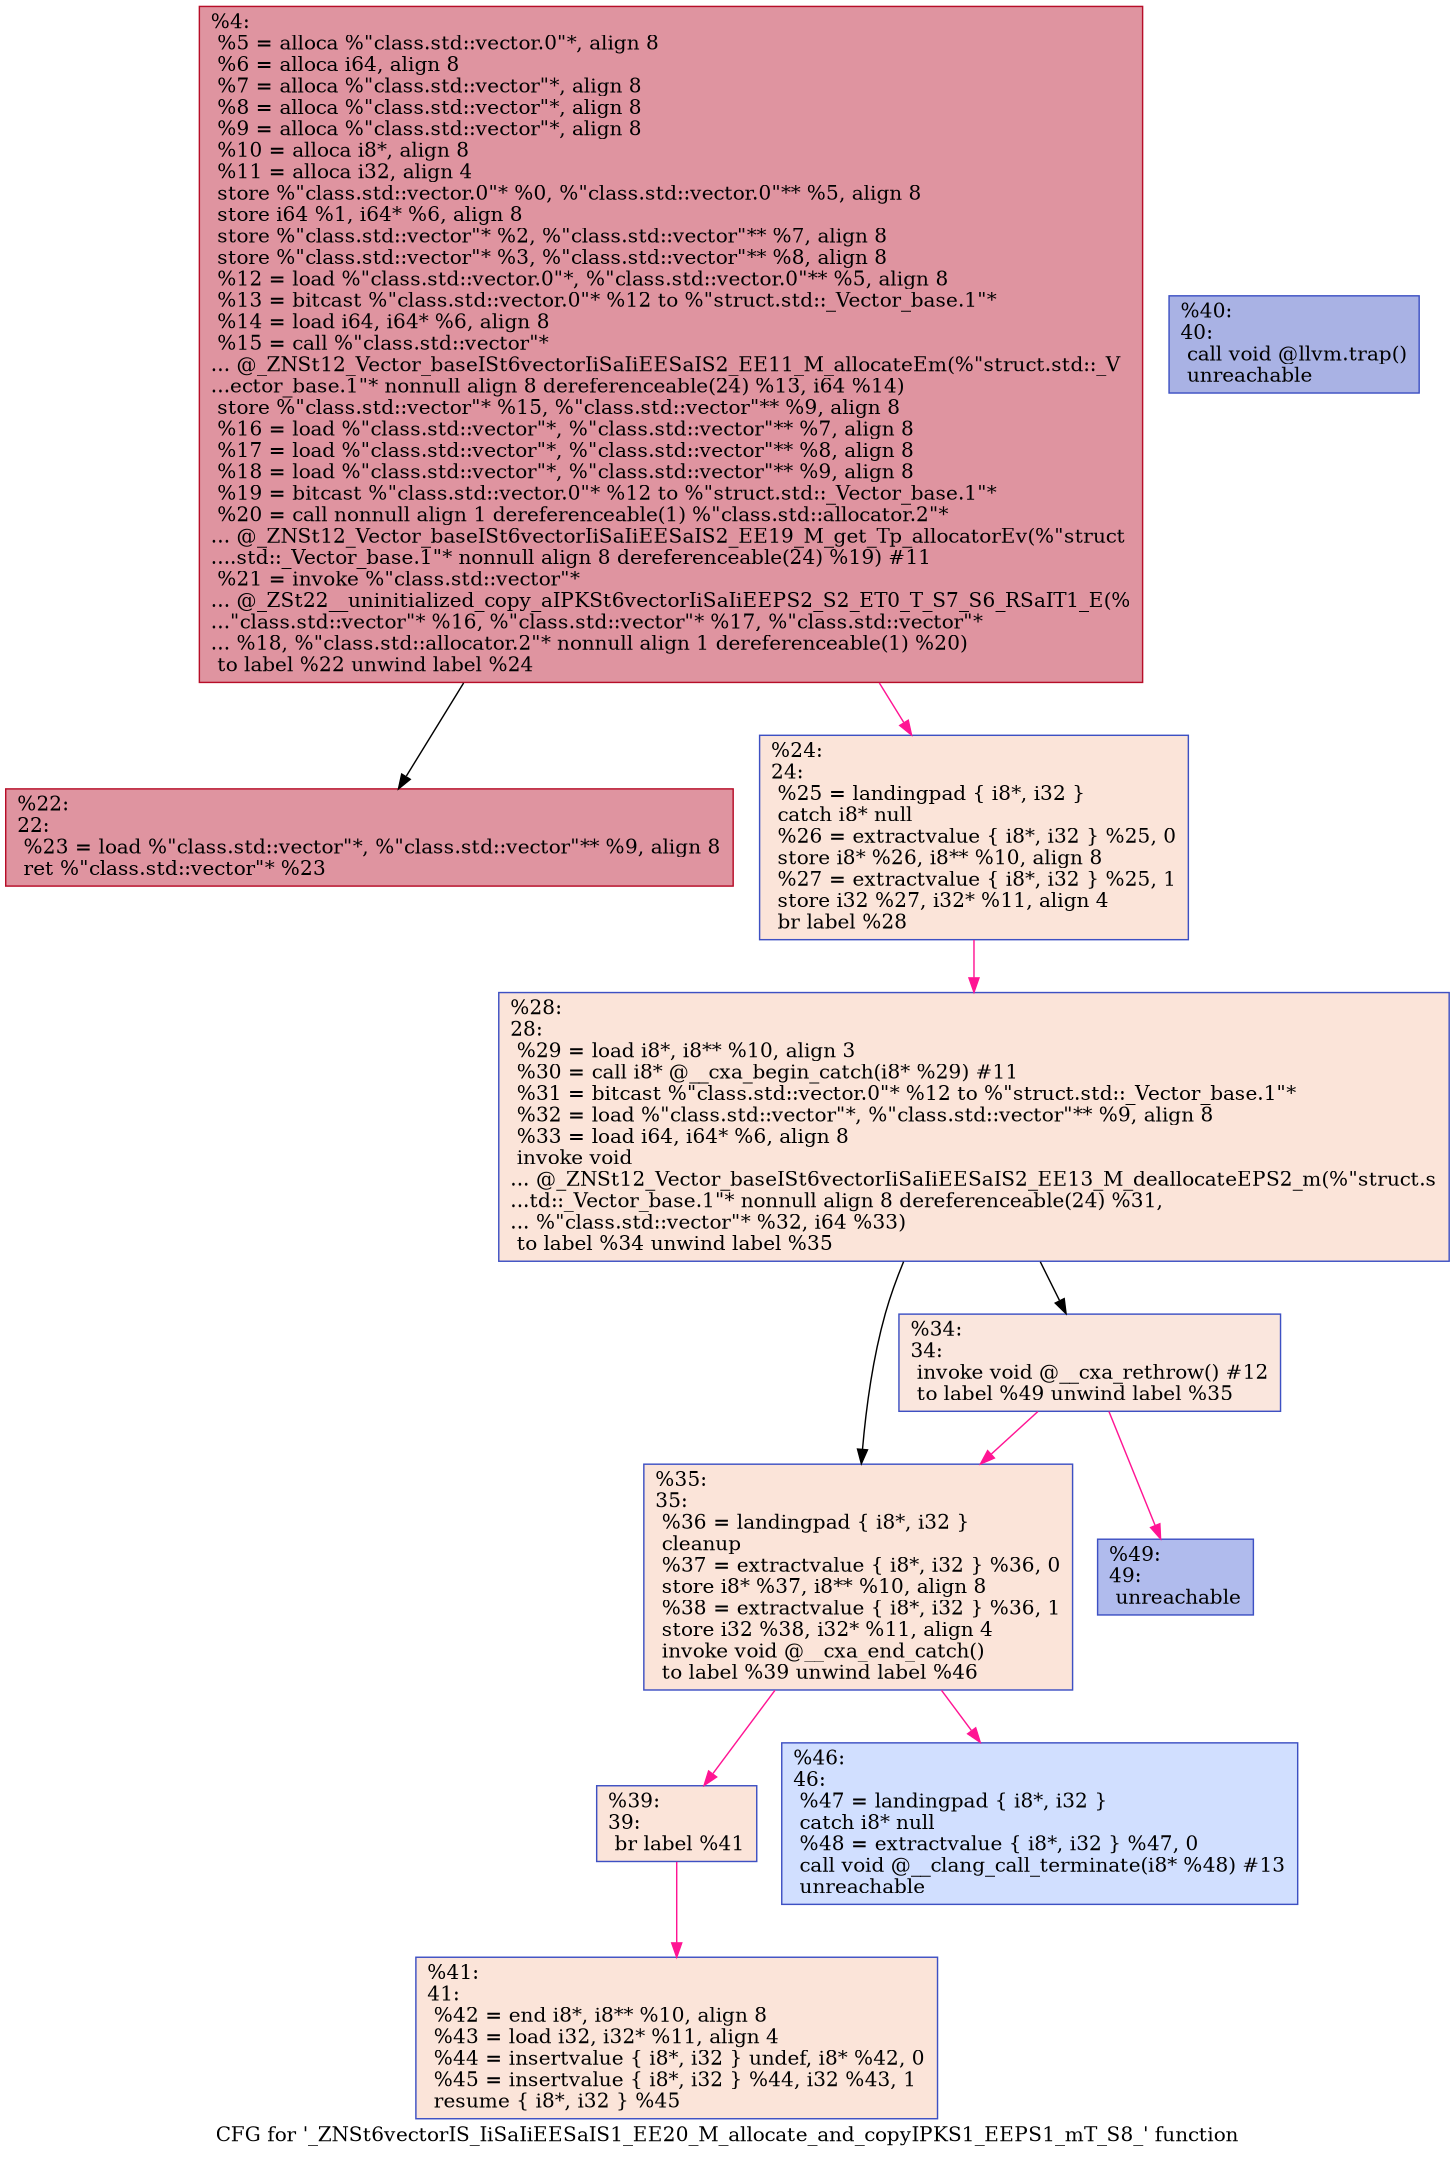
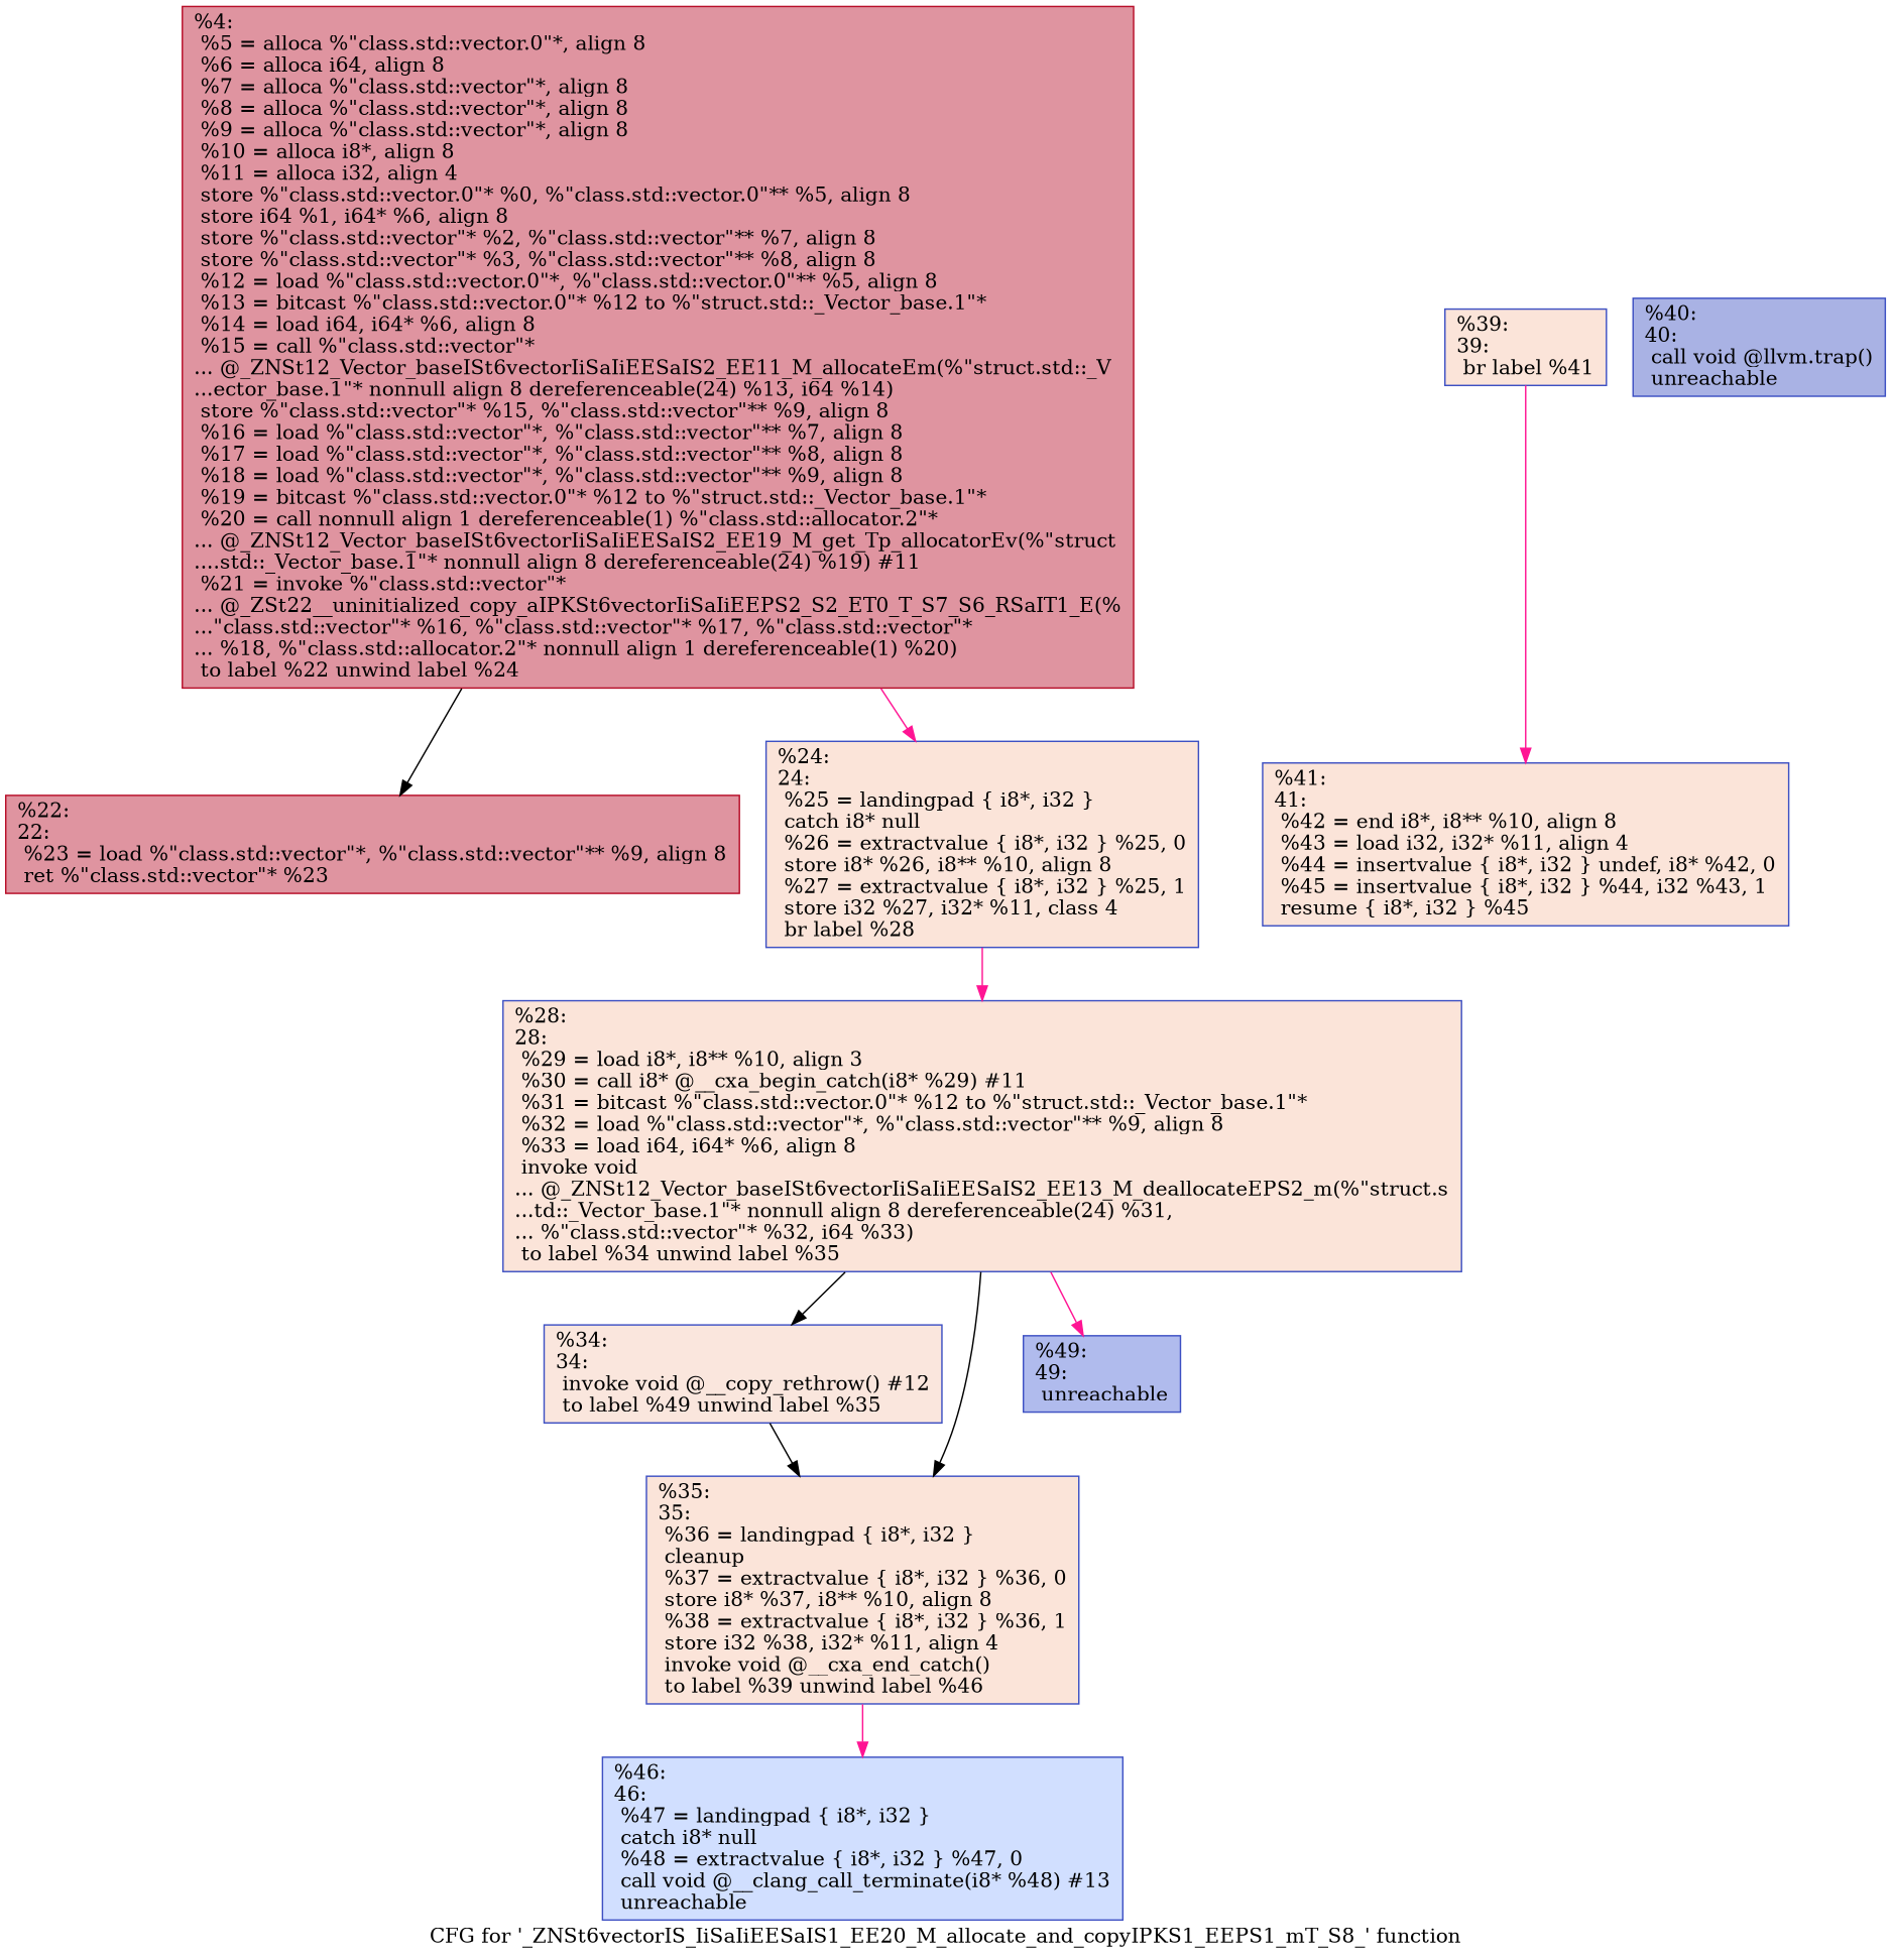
  digraph {
    label="CFG for '_ZNSt6vectorIS_IiSaIiEESaIS1_EE20_M_allocate_and_copyIPKS1_EEPS1_mT_S8_' function"
    node [color="#3d50c3ff" fillcolor="#f5c1a970" shape=record style=filled]
    edge [color=deeppink]
    n1 [color="#b70d28ff" fillcolor="#b70d2870" label="{%4:\l  %5 = alloca %\"class.std::vector.0\"*, align 8\l  %6 = alloca i64, align 8\l  %7 = alloca %\"class.std::vector\"*, align 8\l  %8 = alloca %\"class.std::vector\"*, align 8\l  %9 = alloca %\"class.std::vector\"*, align 8\l  %10 = alloca i8*, align 8\l  %11 = alloca i32, align 4\l  store %\"class.std::vector.0\"* %0, %\"class.std::vector.0\"** %5, align 8\l  store i64 %1, i64* %6, align 8\l  store %\"class.std::vector\"* %2, %\"class.std::vector\"** %7, align 8\l  store %\"class.std::vector\"* %3, %\"class.std::vector\"** %8, align 8\l  %12 = load %\"class.std::vector.0\"*, %\"class.std::vector.0\"** %5, align 8\l  %13 = bitcast %\"class.std::vector.0\"* %12 to %\"struct.std::_Vector_base.1\"*\l  %14 = load i64, i64* %6, align 8\l  %15 = call %\"class.std::vector\"*\l... @_ZNSt12_Vector_baseISt6vectorIiSaIiEESaIS2_EE11_M_allocateEm(%\"struct.std::_V\l...ector_base.1\"* nonnull align 8 dereferenceable(24) %13, i64 %14)\l  store %\"class.std::vector\"* %15, %\"class.std::vector\"** %9, align 8\l  %16 = load %\"class.std::vector\"*, %\"class.std::vector\"** %7, align 8\l  %17 = load %\"class.std::vector\"*, %\"class.std::vector\"** %8, align 8\l  %18 = load %\"class.std::vector\"*, %\"class.std::vector\"** %9, align 8\l  %19 = bitcast %\"class.std::vector.0\"* %12 to %\"struct.std::_Vector_base.1\"*\l  %20 = call nonnull align 1 dereferenceable(1) %\"class.std::allocator.2\"*\l... @_ZNSt12_Vector_baseISt6vectorIiSaIiEESaIS2_EE19_M_get_Tp_allocatorEv(%\"struct\l....std::_Vector_base.1\"* nonnull align 8 dereferenceable(24) %19) #11\l  %21 = invoke %\"class.std::vector\"*\l... @_ZSt22__uninitialized_copy_aIPKSt6vectorIiSaIiEEPS2_S2_ET0_T_S7_S6_RSaIT1_E(%\l...\"class.std::vector\"* %16, %\"class.std::vector\"* %17, %\"class.std::vector\"*\l... %18, %\"class.std::allocator.2\"* nonnull align 1 dereferenceable(1) %20)\l          to label %22 unwind label %24\l}"]
    n2 [color="#b70d28ff" fillcolor="#b70d2870" label="{%22:\l22:                                               \l  %23 = load %\"class.std::vector\"*, %\"class.std::vector\"** %9, align 8\l  ret %\"class.std::vector\"* %23\l}"]
-   n3 [label="{%24:\l24:                                               \l  %25 = landingpad \{ i8*, i32 \}\l          catch i8* null\l  %26 = extractvalue \{ i8*, i32 \} %25, 0\l  store i8* %26, i8** %10, align 8\l  %27 = extractvalue \{ i8*, i32 \} %25, 1\l  store i32 %27, i32* %11, align 4\l  br label %28\l}"]
+   n3 [label="{%24:\l24:                                               \l  %25 = landingpad \{ i8*, i32 \}\l          catch i8* null\l  %26 = extractvalue \{ i8*, i32 \} %25, 0\l  store i8* %26, i8** %10, align 8\l  %27 = extractvalue \{ i8*, i32 \} %25, 1\l  store i32 %27, i32* %11, class 4\l  br label %28\l}"]
    n4 [label="{%28:\l28:                                               \l  %29 = load i8*, i8** %10, align 3\l  %30 = call i8* @__cxa_begin_catch(i8* %29) #11\l  %31 = bitcast %\"class.std::vector.0\"* %12 to %\"struct.std::_Vector_base.1\"*\l  %32 = load %\"class.std::vector\"*, %\"class.std::vector\"** %9, align 8\l  %33 = load i64, i64* %6, align 8\l  invoke void\l... @_ZNSt12_Vector_baseISt6vectorIiSaIiEESaIS2_EE13_M_deallocateEPS2_m(%\"struct.s\l...td::_Vector_base.1\"* nonnull align 8 dereferenceable(24) %31,\l... %\"class.std::vector\"* %32, i64 %33)\l          to label %34 unwind label %35\l}"]
-   n5 [fillcolor="#f3c7b170" label="{%34:\l34:                                               \l  invoke void @__cxa_rethrow() #12\l          to label %49 unwind label %35\l}"]
+   n5 [fillcolor="#f3c7b170" label="{%34:\l34:                                               \l  invoke void @__copy_rethrow() #12\l          to label %49 unwind label %35\l}"]
    n6 [label="{%35:\l35:                                               \l  %36 = landingpad \{ i8*, i32 \}\l          cleanup\l  %37 = extractvalue \{ i8*, i32 \} %36, 0\l  store i8* %37, i8** %10, align 8\l  %38 = extractvalue \{ i8*, i32 \} %36, 1\l  store i32 %38, i32* %11, align 4\l  invoke void @__cxa_end_catch()\l          to label %39 unwind label %46\l}"]
    n7 [fillcolor="#4c66d670" label="{%49:\l49:                                               \l  unreachable\l}"]
    n8 [label="{%39:\l39:                                               \l  br label %41\l}"]
    n9 [fillcolor="#96b7ff70" label="{%46:\l46:                                               \l  %47 = landingpad \{ i8*, i32 \}\l          catch i8* null\l  %48 = extractvalue \{ i8*, i32 \} %47, 0\l  call void @__clang_call_terminate(i8* %48) #13\l  unreachable\l}"]
    n10 [label="{%41:\l41:                                               \l  %42 = end i8*, i8** %10, align 8\l  %43 = load i32, i32* %11, align 4\l  %44 = insertvalue \{ i8*, i32 \} undef, i8* %42, 0\l  %45 = insertvalue \{ i8*, i32 \} %44, i32 %43, 1\l  resume \{ i8*, i32 \} %45\l}"]
    n11 [fillcolor="#3d50c370" label="{%40:\l40:                                               \l  call void @llvm.trap()\l  unreachable\l}"]
    n1 -> n2 [color=black]
    n1 -> n3
    n3 -> n4
    n4 -> n5 [color=black]
    n4 -> n6 [color=black]
-   n5 -> n6
-   n5 -> n7
-   n6 -> n8
+   n5 -> n6 [color=black]
+   n4 -> n7
    n6 -> n9
    n8 -> n10
  }
